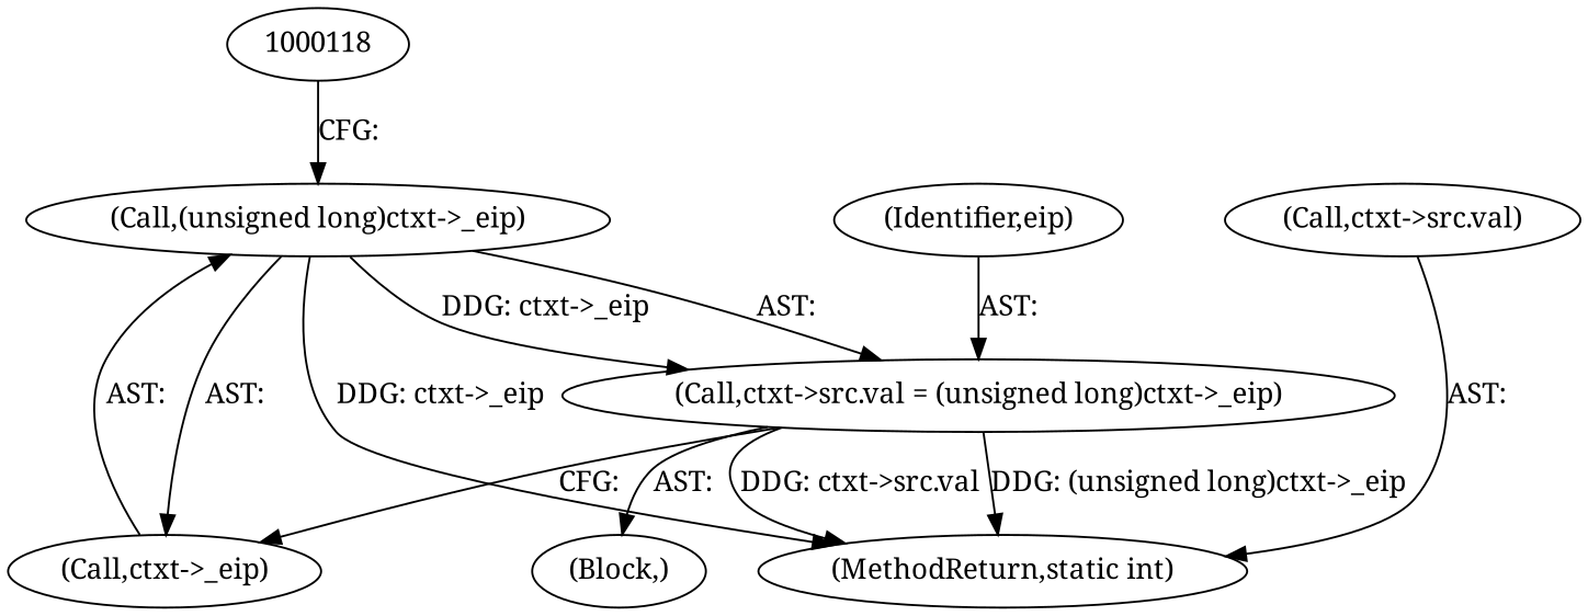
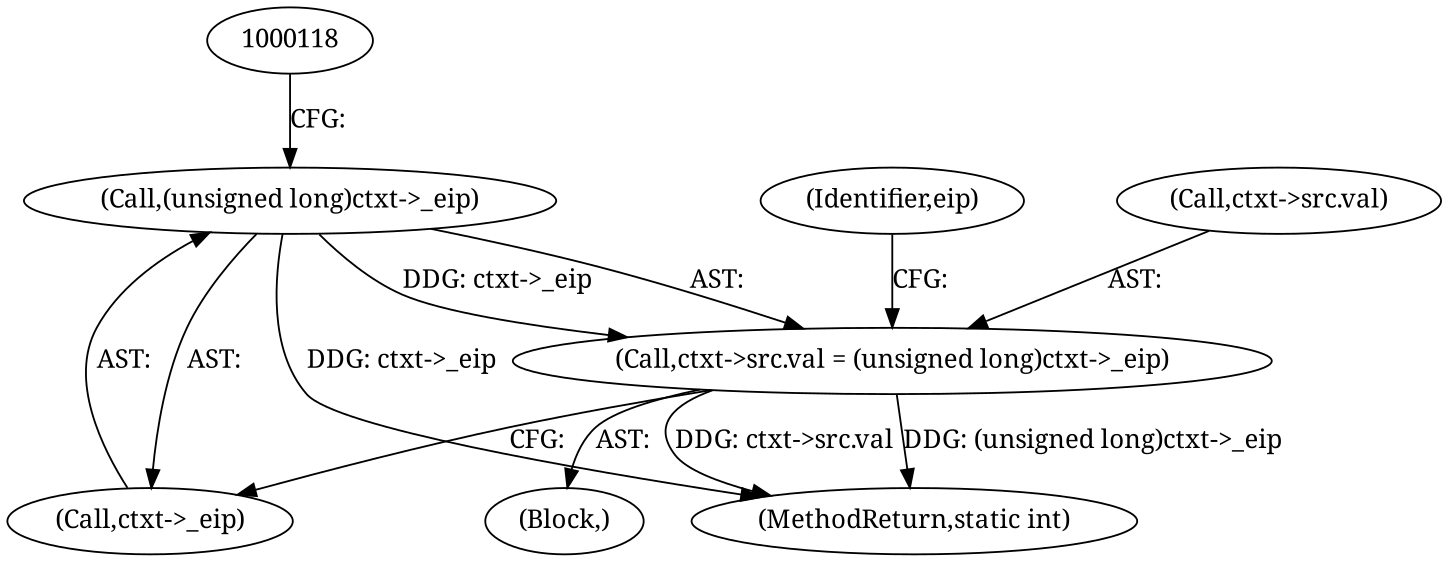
  digraph {
    fontname="Noto Serif"
    node [fontname="Noto Serif"]
    edge [fontname="Noto Serif"]
    n1 [label="(Call,(unsigned long)ctxt->_eip)"]
    n2 [label="(Call,ctxt->src.val = (unsigned long)ctxt->_eip)"]
    n3 [label="(Call,ctxt->_eip)"]
    n4 [label="(MethodReturn,static int)"]
    n5 [label="(Block,)"]
    n6 [label="(Identifier,eip)"]
    n7 [label="(Call,ctxt->src.val)"]
    1000118
    n1 -> n2 [label="AST: "]
    n1 -> n2 [label="DDG: ctxt->_eip"]
    n1 -> n3 [label="AST: "]
    n1 -> n4 [label="DDG: ctxt->_eip"]
    n2 -> n3 [label="CFG: "]
    n2 -> n4 [label="DDG: (unsigned long)ctxt->_eip"]
    n2 -> n4 [label="DDG: ctxt->src.val"]
    n2 -> n5 [label="AST: "]
    n3 -> n1 [label="AST: "]
-   n6 -> n2 [label="AST: "]
-   n7 -> n4 [label="AST: "]
+   n6 -> n2 [label="CFG: "]
+   n7 -> n2 [label="AST: "]
    1000118 -> n1 [label="CFG: "]
  }
